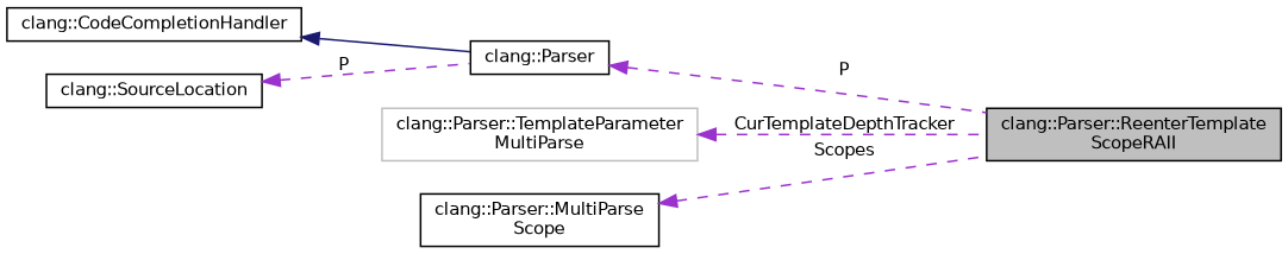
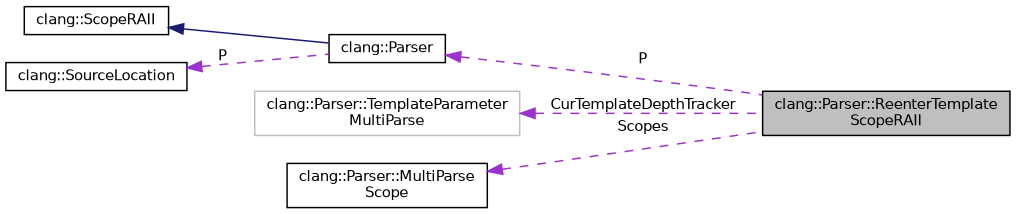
  digraph {
    rankdir=LR
    node [color=black fontname=Helvetica fontsize=10 shape=record]
    edge [color=darkorchid3 dir=back fontname=Helvetica fontsize=10 labelfontname=Helvetica labelfontsize=10 style=dashed]
    n1 [fillcolor=grey75 fontcolor=black height=0.2 label="clang::Parser::ReenterTemplate\lScopeRAII" style=filled width=0.4]
    n2 [height=0.2 label="clang::Parser" width=0.4]
-   n3 [height=0.2 label="clang::CodeCompletionHandler" width=0.4]
+   n3 [height=0.2 label="clang::ScopeRAII" width=0.4]
    n4 [height=0.2 label="clang::SourceLocation" width=0.4]
    n5 [color=grey75 height=0.2 label="clang::Parser::TemplateParameter\lMultiParse" width=0.4]
    n6 [height=0.2 label="clang::Parser::MultiParse\lScope" width=0.4]
    n2 -> n1 [label=" P"]
    n3 -> n2 [color=midnightblue style=solid]
    n4 -> n2 [label=" P"]
    n5 -> n1 [label=" CurTemplateDepthTracker"]
    n6 -> n1 [label=" Scopes"]
  }
